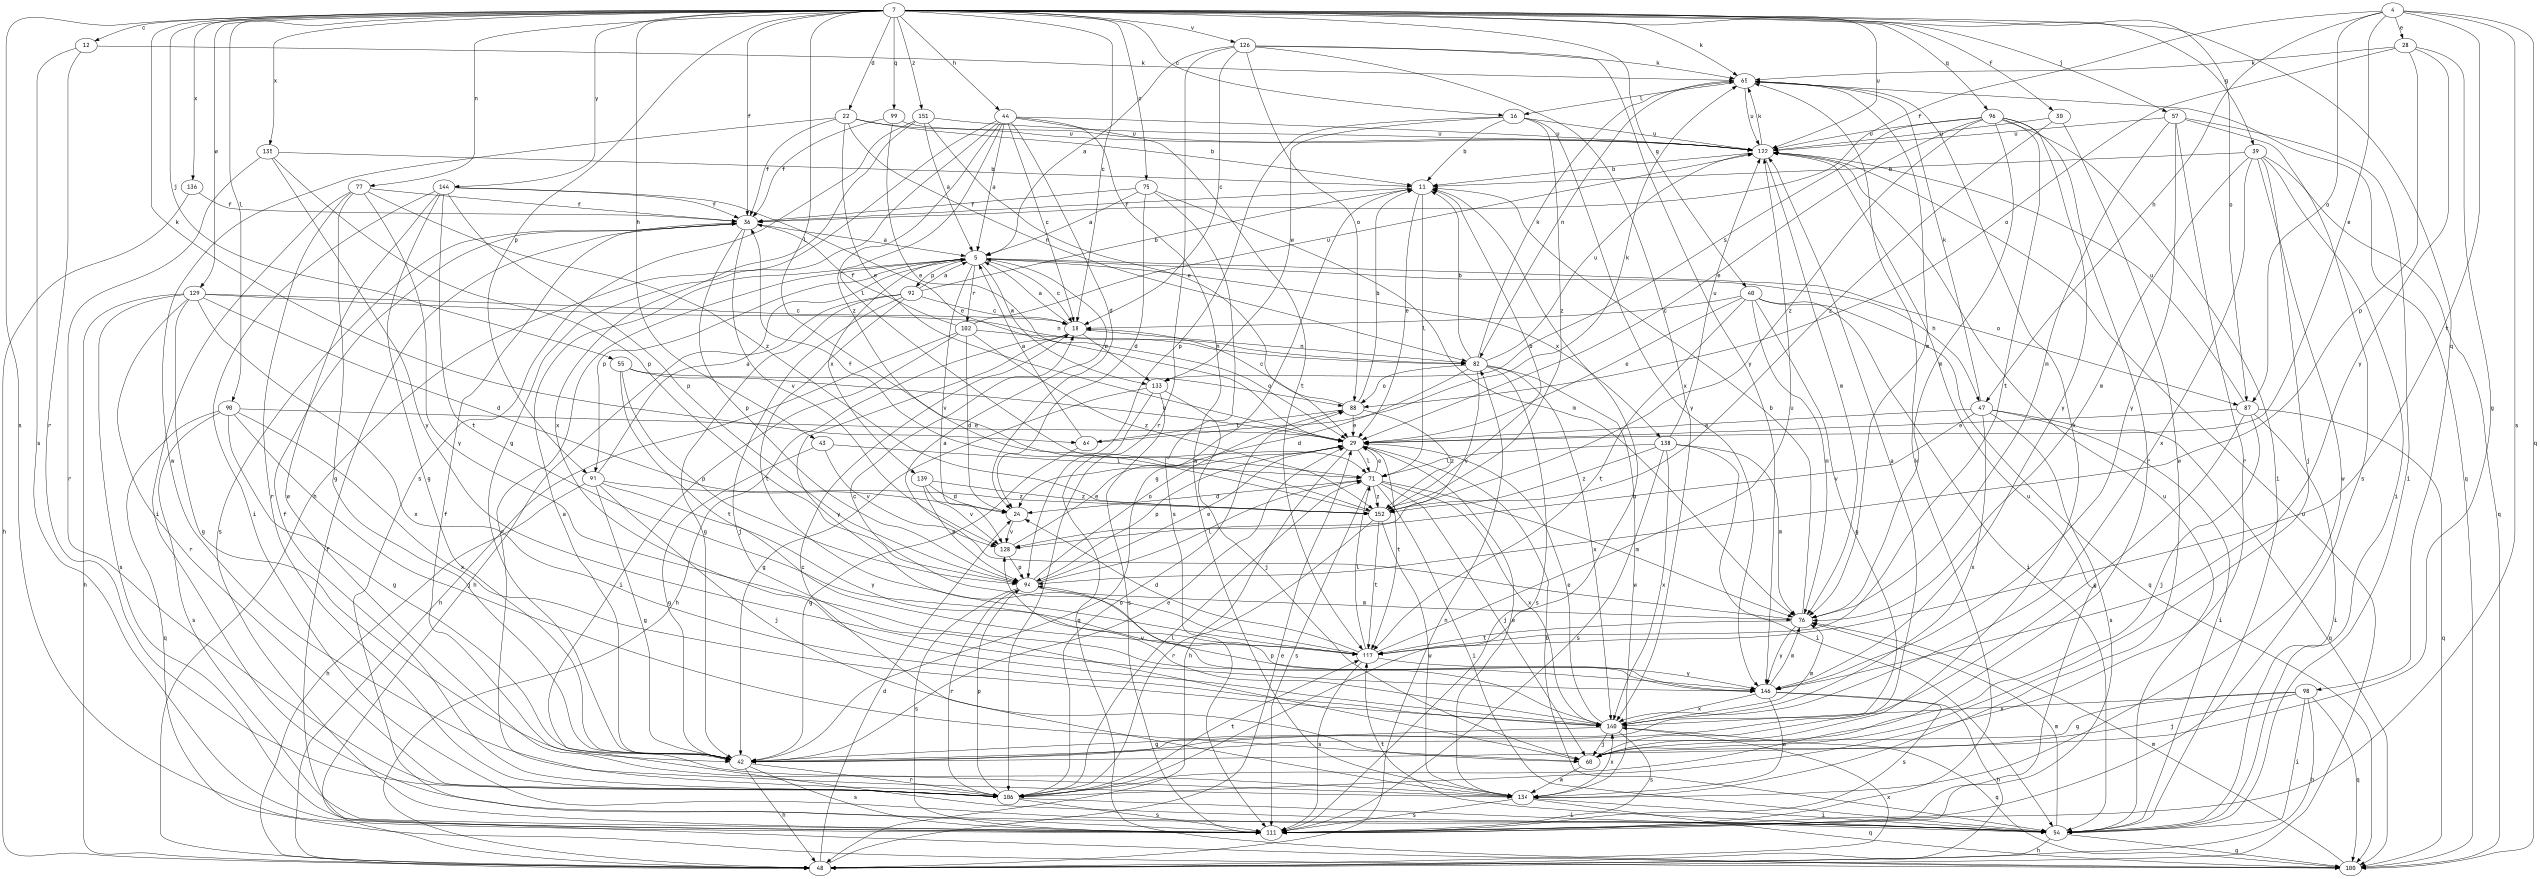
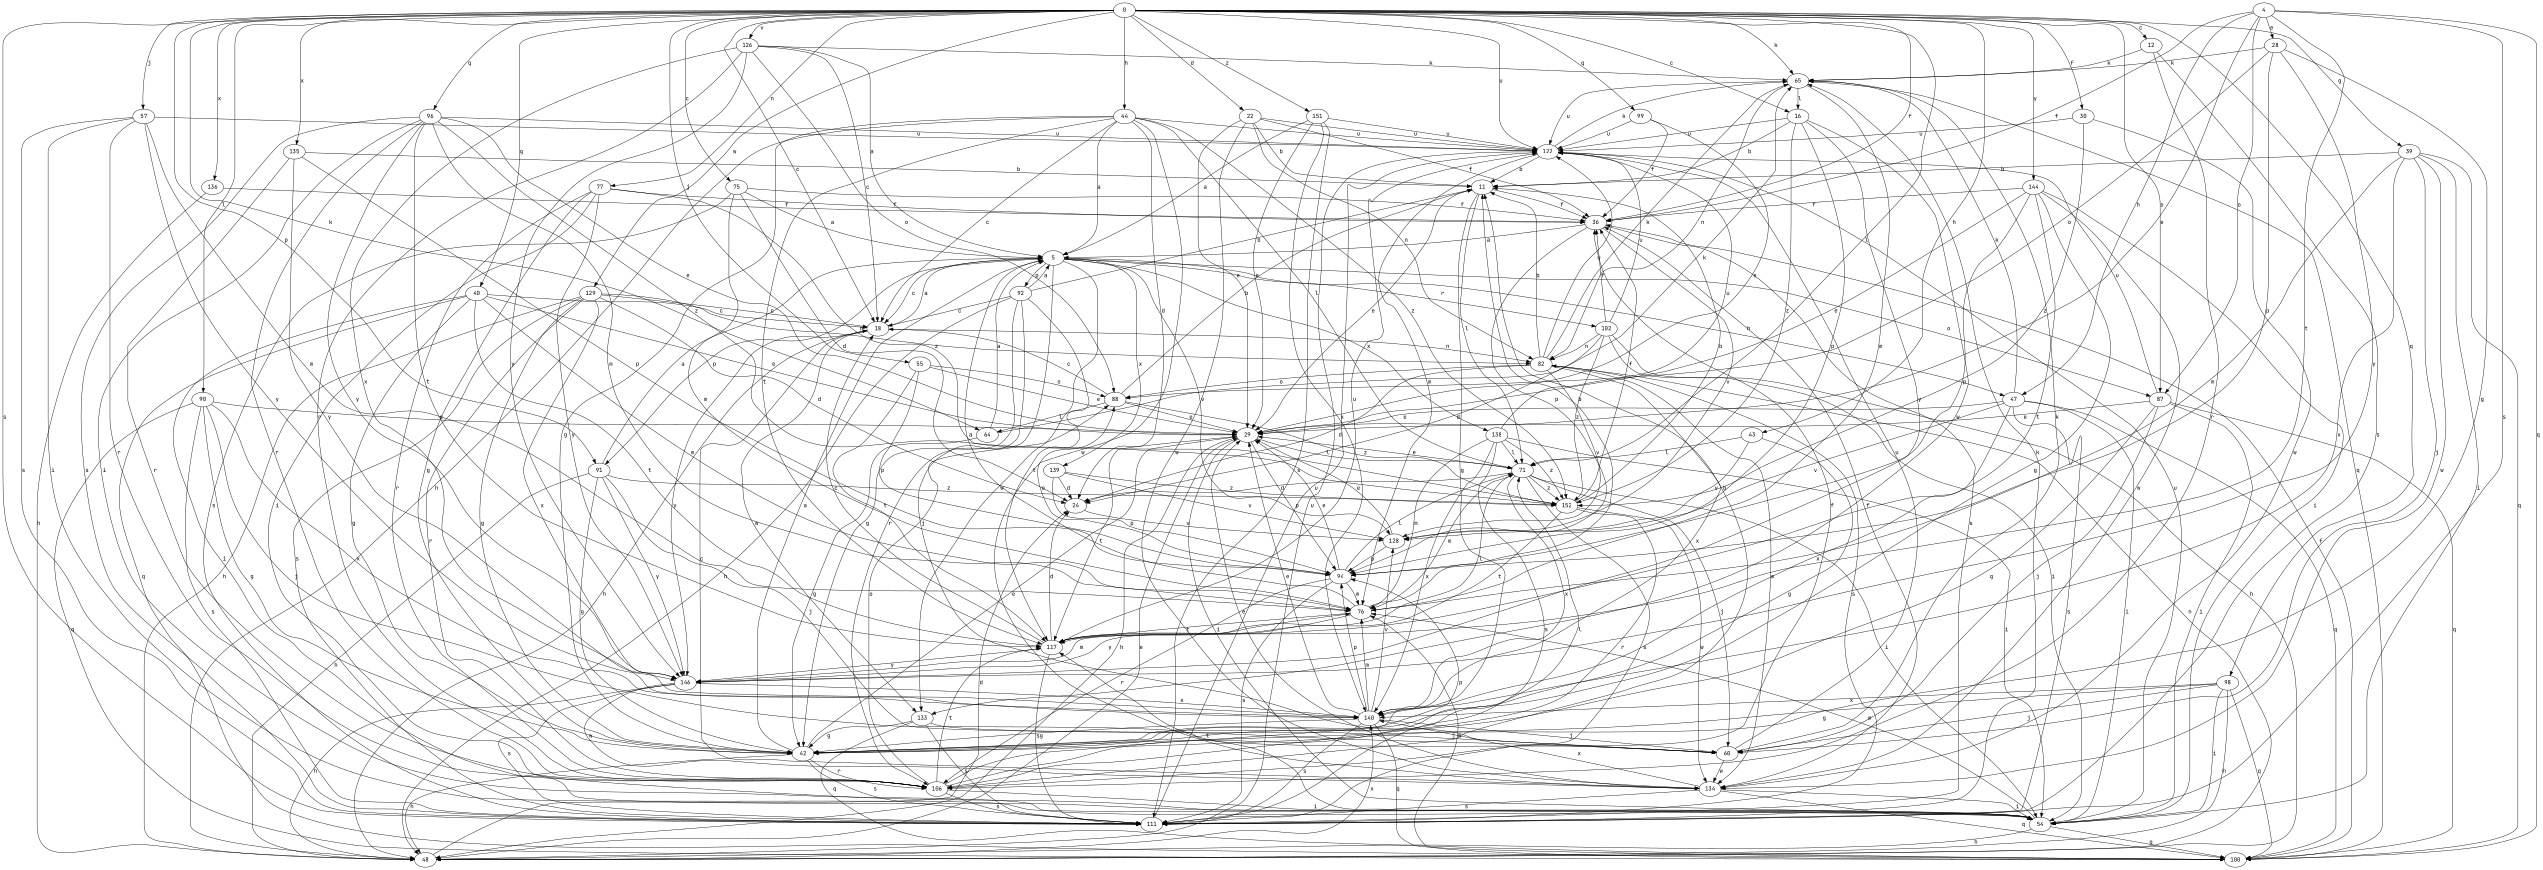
  strict digraph {
    fontname="JetBrains Mono"
    node [fontname="JetBrains Mono"]
    edge [fontname="JetBrains Mono"]
-   0 [label=7]
+   0
    12
    n3 [label=75]
    16
    18
    22
    30
    36
    39
    40
    43
    44
    55
    57
    64
    65
    n17 [label=90]
    71
    77
    87
    91
    96
    98
    99
    111
    122
    126
    129
    135
    136
    144
    151
    106
    5
    24
    76
    133
    11
    94
    146
    152
    48
    82
    29
    134
    128
    100
    54
    60
    140
    117
    42
    88
    4
    28
    47
    92
    102
    138
    139
    0 -> 12 [label=c]
    0 -> n3 [label=c]
    0 -> 16 [label=c]
    0 -> 18 [label=c]
    0 -> 22 [label=d]
    0 -> 30 [label=f]
    0 -> 36 [label=f]
    0 -> 39 [label=g]
    0 -> 40 [label=g]
    0 -> 43 [label=h]
    0 -> 44 [label=h]
    0 -> 55 [label=j]
    0 -> 57 [label=j]
    0 -> 64 [label=k]
    0 -> 65 [label=k]
    0 -> n17 [label=l]
    0 -> 71 [label=l]
    0 -> 77 [label=n]
    0 -> 87 [label=o]
    0 -> 91 [label=p]
    0 -> 96 [label=q]
    0 -> 98 [label=q]
    0 -> 99 [label=q]
    0 -> 111 [label=s]
    0 -> 122 [label=u]
    0 -> 126 [label=v]
    0 -> 129 [label=w]
    0 -> 135 [label=x]
    0 -> 136 [label=x]
    0 -> 144 [label=y]
    0 -> 151 [label=z]
    12 -> 65 [label=k]
    12 -> 111 [label=s]
    12 -> 106 [label=r]
    n3 -> 36 [label=f]
    n3 -> 111 [label=s]
    n3 -> 5 [label=a]
    n3 -> 24 [label=d]
    n3 -> 76 [label=m]
    16 -> 122 [label=u]
    16 -> 133 [label=w]
    16 -> 11 [label=b]
    16 -> 94 [label=p]
    16 -> 146 [label=y]
    16 -> 152 [label=z]
    18 -> 5 [label=a]
    18 -> 133 [label=w]
    18 -> 146 [label=y]
    18 -> 48 [label=h]
    18 -> 82 [label=n]
    22 -> 36 [label=f]
    22 -> 122 [label=u]
    22 -> 11 [label=b]
    22 -> 82 [label=n]
    22 -> 29 [label=e]
    22 -> 134 [label=w]
    30 -> 122 [label=u]
    30 -> 152 [label=z]
    30 -> 134 [label=w]
    36 -> 111 [label=s]
    36 -> 5 [label=a]
    36 -> 94 [label=p]
    36 -> 128 [label=v]
    39 -> 76 [label=m]
    39 -> 11 [label=b]
    39 -> 134 [label=w]
    39 -> 100 [label=q]
    39 -> 54 [label=i]
    39 -> 60 [label=j]
    39 -> 140 [label=x]
    40 -> 18 [label=c]
    40 -> 76 [label=m]
    40 -> 29 [label=e]
    40 -> 100 [label=q]
    40 -> 54 [label=i]
    40 -> 117 [label=t]
    40 -> 42 [label=g]
    43 -> 71 [label=l]
    43 -> 128 [label=v]
    43 -> 42 [label=g]
    44 -> 18 [label=c]
    44 -> 71 [label=l]
    44 -> 122 [label=u]
    44 -> 5 [label=a]
    44 -> 24 [label=d]
    44 -> 152 [label=z]
    44 -> 48 [label=h]
    44 -> 134 [label=w]
    44 -> 117 [label=t]
    44 -> 42 [label=g]
    55 -> 94 [label=p]
    55 -> 29 [label=e]
    55 -> 117 [label=t]
    55 -> 88 [label=o]
    57 -> 111 [label=s]
    57 -> 122 [label=u]
    57 -> 106 [label=r]
    57 -> 76 [label=m]
    57 -> 146 [label=y]
    57 -> 54 [label=i]
    64 -> 65 [label=k]
    64 -> 5 [label=a]
    64 -> 42 [label=g]
    65 -> 16 [label=l]
    65 -> 122 [label=u]
    65 -> 76 [label=m]
    65 -> 82 [label=n]
    65 -> 100 [label=q]
    n17 -> 111 [label=s]
    n17 -> 29 [label=e]
    n17 -> 100 [label=q]
    n17 -> 60 [label=j]
    n17 -> 140 [label=x]
    n17 -> 42 [label=g]
    71 -> 111 [label=s]
    71 -> 24 [label=d]
    71 -> 76 [label=m]
    71 -> 152 [label=z]
    71 -> 29 [label=e]
    71 -> 54 [label=i]
    71 -> 60 [label=j]
    71 -> 140 [label=x]
    77 -> 36 [label=f]
    77 -> 106 [label=r]
    77 -> 146 [label=y]
    77 -> 152 [label=z]
    77 -> 54 [label=i]
    77 -> 42 [label=g]
    87 -> 122 [label=u]
    87 -> 29 [label=e]
    87 -> 100 [label=q]
    87 -> 54 [label=i]
    87 -> 60 [label=j]
    87 -> 42 [label=g]
    91 -> 5 [label=a]
    91 -> 146 [label=y]
    91 -> 152 [label=z]
    91 -> 48 [label=h]
    91 -> 60 [label=j]
    91 -> 42 [label=g]
-   96 -> 133 [label=s]
+   96 -> 111 [label=s]
    96 -> 122 [label=u]
    96 -> 106 [label=r]
    96 -> 76 [label=m]
    96 -> 146 [label=y]
    96 -> 152 [label=z]
    96 -> 29 [label=e]
    96 -> 54 [label=i]
    96 -> 117 [label=t]
    98 -> 48 [label=h]
    98 -> 100 [label=q]
    98 -> 54 [label=i]
    98 -> 60 [label=j]
    98 -> 140 [label=x]
    98 -> 42 [label=g]
    99 -> 36 [label=f]
    99 -> 122 [label=u]
    99 -> 29 [label=e]
    111 -> 65 [label=k]
    111 -> 122 [label=u]
    122 -> 65 [label=k]
    122 -> 76 [label=m]
    122 -> 11 [label=b]
    126 -> 18 [label=c]
    126 -> 65 [label=k]
    126 -> 106 [label=r]
    126 -> 5 [label=a]
    126 -> 146 [label=y]
    126 -> 140 [label=x]
    126 -> 88 [label=o]
    129 -> 18 [label=c]
    129 -> 111 [label=s]
    129 -> 106 [label=r]
    129 -> 24 [label=d]
    129 -> 48 [label=h]
    129 -> 82 [label=n]
    129 -> 140 [label=x]
    129 -> 42 [label=g]
    135 -> 106 [label=r]
    135 -> 11 [label=b]
    135 -> 94 [label=p]
    135 -> 146 [label=y]
    136 -> 36 [label=f]
    136 -> 48 [label=h]
    144 -> 36 [label=f]
    144 -> 94 [label=p]
    144 -> 29 [label=e]
    144 -> 134 [label=w]
    144 -> 54 [label=i]
    144 -> 117 [label=t]
    144 -> 42 [label=g]
    151 -> 111 [label=s]
    151 -> 122 [label=u]
    151 -> 5 [label=a]
    151 -> 29 [label=e]
    151 -> 140 [label=x]
    106 -> 36 [label=f]
    106 -> 71 [label=l]
    106 -> 111 [label=s]
    106 -> 11 [label=b]
    106 -> 94 [label=p]
    106 -> 54 [label=i]
    106 -> 117 [label=t]
    106 -> 88 [label=o]
    5 -> 18 [label=c]
    5 -> 87 [label=o]
    5 -> 91 [label=p]
    5 -> 106 [label=r]
    5 -> 133 [label=w]
    5 -> 128 [label=v]
    5 -> 47 [label=h]
    5 -> 92 [label=p]
    5 -> 102 [label=r]
    5 -> 138 [label=x]
    5 -> 139 [label=x]
    24 -> 128 [label=v]
    76 -> 5 [label=a]
    76 -> 11 [label=b]
    76 -> 146 [label=y]
    76 -> 117 [label=t]
    133 -> 111 [label=s]
    133 -> 100 [label=q]
    133 -> 60 [label=j]
    133 -> 42 [label=g]
    11 -> 36 [label=f]
    11 -> 71 [label=l]
    11 -> 29 [label=e]
    11 -> 42 [label=g]
    94 -> 71 [label=l]
    94 -> 111 [label=s]
    94 -> 106 [label=r]
    94 -> 76 [label=m]
    94 -> 29 [label=e]
    94 -> 88 [label=o]
    146 -> 111 [label=s]
    146 -> 76 [label=m]
    146 -> 48 [label=h]
    146 -> 134 [label=w]
    146 -> 140 [label=x]
    152 -> 36 [label=f]
    152 -> 106 [label=r]
    152 -> 11 [label=b]
    152 -> 134 [label=w]
    152 -> 117 [label=t]
    48 -> 122 [label=u]
    48 -> 24 [label=d]
    48 -> 82 [label=n]
    48 -> 29 [label=e]
    48 -> 140 [label=x]
    82 -> 65 [label=k]
    82 -> 111 [label=s]
    82 -> 122 [label=u]
    82 -> 24 [label=d]
    82 -> 11 [label=b]
    82 -> 134 [label=w]
    82 -> 128 [label=v]
    82 -> 140 [label=x]
    82 -> 88 [label=o]
    29 -> 71 [label=l]
    29 -> 94 [label=p]
    29 -> 48 [label=h]
-   29 -> 54 [label=b]
+   29 -> 54 [label=i]
    29 -> 117 [label=t]
    134 -> 18 [label=c]
    134 -> 36 [label=f]
    134 -> 111 [label=s]
    134 -> 29 [label=e]
    134 -> 100 [label=q]
    134 -> 54 [label=i]
    134 -> 140 [label=x]
    128 -> 94 [label=p]
    128 -> 29 [label=e]
    100 -> 36 [label=f]
    100 -> 76 [label=m]
    54 -> 122 [label=u]
    54 -> 76 [label=m]
    54 -> 48 [label=h]
    54 -> 100 [label=q]
    54 -> 117 [label=t]
    60 -> 65 [label=k]
-   60 -> 122 [label=a]
+   60 -> 122 [label=u]
    60 -> 134 [label=w]
    140 -> 111 [label=s]
    140 -> 76 [label=m]
    140 -> 94 [label=p]
    140 -> 29 [label=e]
    140 -> 128 [label=v]
    140 -> 100 [label=q]
    140 -> 60 [label=j]
    140 -> 42 [label=g]
    117 -> 18 [label=c]
    117 -> 71 [label=l]
    117 -> 111 [label=s]
    117 -> 122 [label=u]
    117 -> 24 [label=d]
    117 -> 146 [label=y]
    42 -> 111 [label=s]
    42 -> 106 [label=r]
    42 -> 5 [label=a]
    42 -> 48 [label=h]
    42 -> 29 [label=e]
    88 -> 18 [label=c]
    88 -> 64 [label=l]
    88 -> 11 [label=b]
    88 -> 152 [label=z]
    88 -> 29 [label=e]
    4 -> 36 [label=f]
    4 -> 87 [label=o]
    4 -> 111 [label=s]
    4 -> 29 [label=e]
    4 -> 100 [label=q]
    4 -> 117 [label=t]
    4 -> 28 [label=e]
    4 -> 47 [label=h]
    28 -> 65 [label=k]
    28 -> 94 [label=p]
    28 -> 146 [label=y]
    28 -> 42 [label=g]
    28 -> 88 [label=o]
    47 -> 65 [label=k]
    47 -> 111 [label=s]
    47 -> 29 [label=e]
    47 -> 128 [label=v]
    47 -> 100 [label=q]
    47 -> 54 [label=i]
    47 -> 140 [label=x]
    92 -> 18 [label=c]
    92 -> 5 [label=a]
    92 -> 11 [label=b]
    92 -> 48 [label=h]
    92 -> 60 [label=j]
    92 -> 117 [label=t]
    92 -> 42 [label=g]
    102 -> 36 [label=f]
    102 -> 122 [label=u]
    102 -> 24 [label=d]
    102 -> 152 [label=z]
    102 -> 48 [label=h]
    102 -> 82 [label=n]
    102 -> 54 [label=i]
    138 -> 71 [label=l]
    138 -> 111 [label=s]
    138 -> 122 [label=u]
    138 -> 76 [label=m]
    138 -> 152 [label=z]
    138 -> 54 [label=i]
    138 -> 140 [label=x]
    139 -> 24 [label=d]
    139 -> 94 [label=p]
    139 -> 152 [label=z]
    139 -> 128 [label=v]
  }
